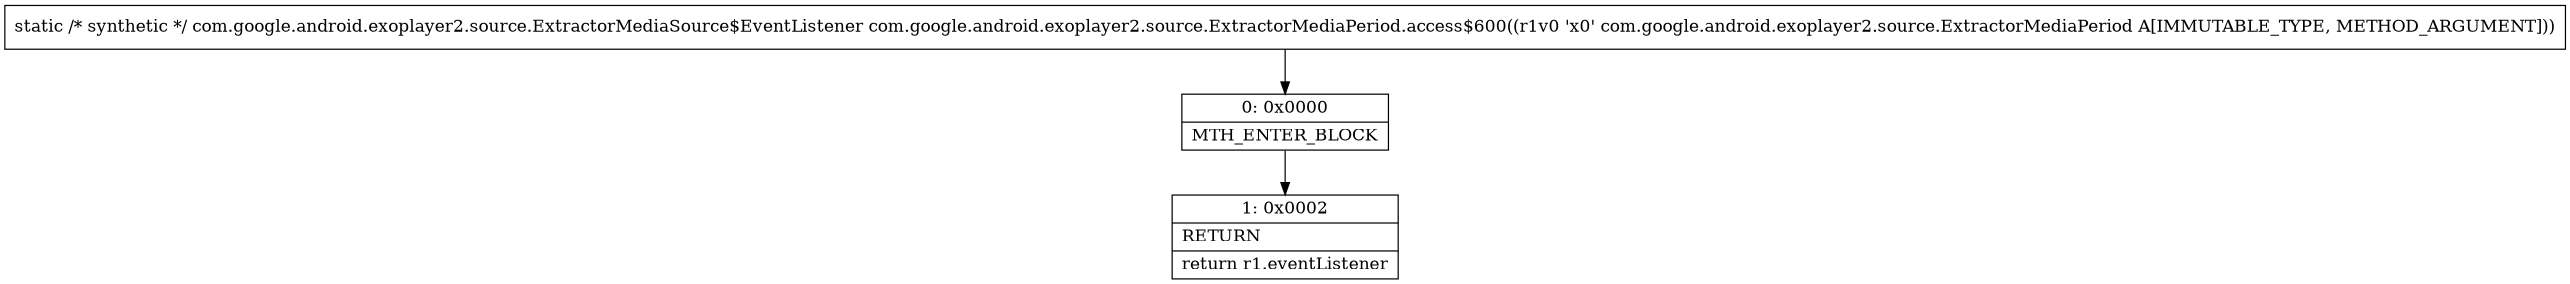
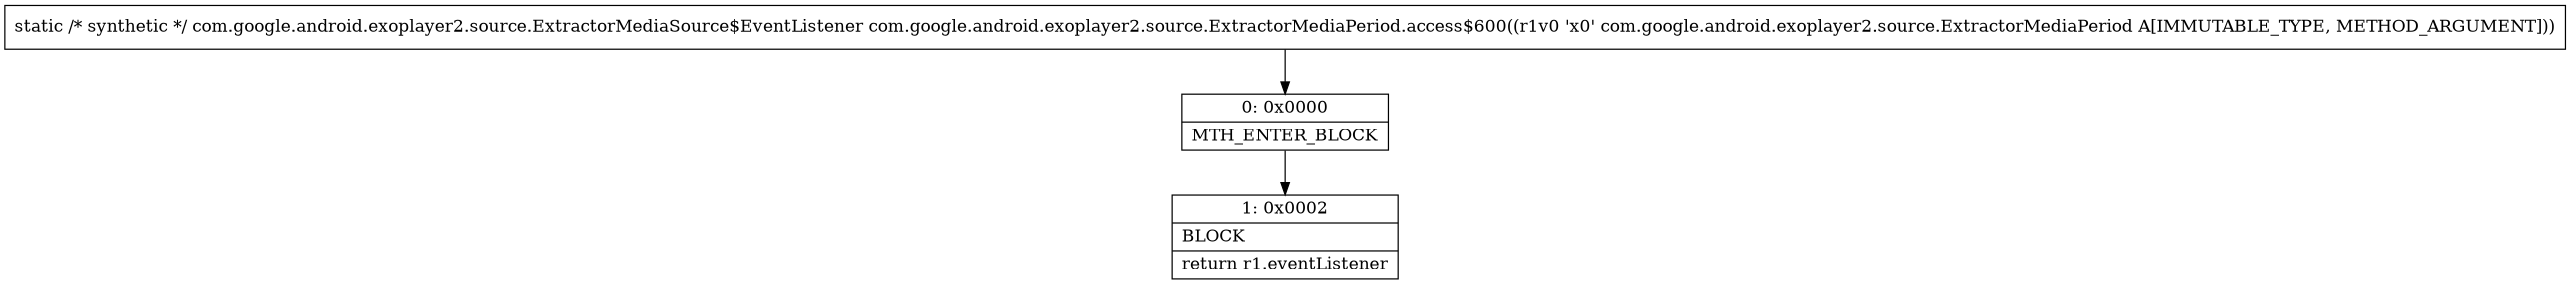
  digraph {
    node [shape=record]
    n1 [label="{0\:\ 0x0000|MTH_ENTER_BLOCK\l}"]
-   n2 [label="{1\:\ 0x0002|RETURN\l|return r1.eventListener\l}"]
+   n2 [label="{1\:\ 0x0002|BLOCK\l|return r1.eventListener\l}"]
    n3 [label="{static \/* synthetic *\/ com.google.android.exoplayer2.source.ExtractorMediaSource$EventListener com.google.android.exoplayer2.source.ExtractorMediaPeriod.access$600((r1v0 'x0' com.google.android.exoplayer2.source.ExtractorMediaPeriod A[IMMUTABLE_TYPE, METHOD_ARGUMENT])) }"]
    n1 -> n2
    n3 -> n1
  }
